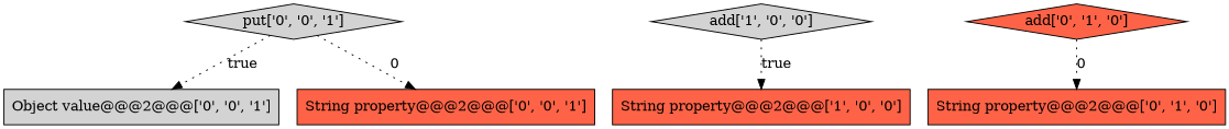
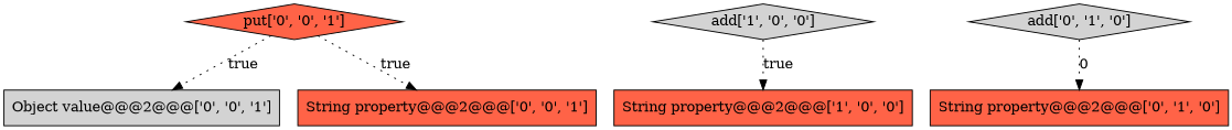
  digraph {
    node [fillcolor=lightgray shape=box style=filled]
    edge [style=dotted]
    n1 [label="Object value@@@2@@@['0', '0', '1']"]
    n2 [label="add['1', '0', '0']" shape=diamond]
    n3 [fillcolor=tomato label="String property@@@2@@@['1', '0', '0']"]
    n4 [fillcolor=tomato label="String property@@@2@@@['0', '1', '0']"]
-   n5 [fillcolor=tomato label="add['0', '1', '0']" shape=diamond]
-   n6 [label="put['0', '0', '1']" shape=diamond]
+   n5 [label="add['0', '1', '0']" shape=diamond]
+   n6 [fillcolor=tomato label="put['0', '0', '1']" shape=diamond]
    n7 [fillcolor=tomato label="String property@@@2@@@['0', '0', '1']"]
    n2 -> n3 [label=true]
    n5 -> n4 [label=0]
    n6 -> n1 [label=true]
-   n6 -> n7 [label=0]
+   n6 -> n7 [label=true]
  }
